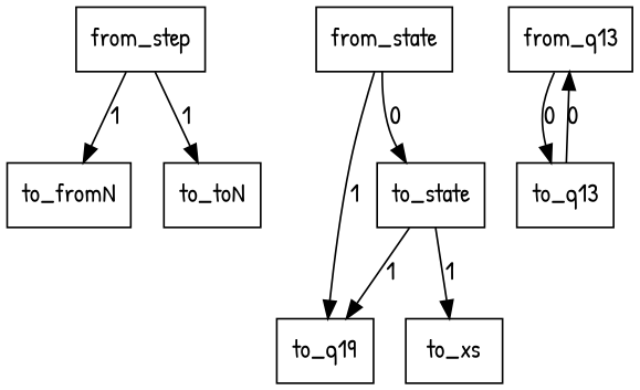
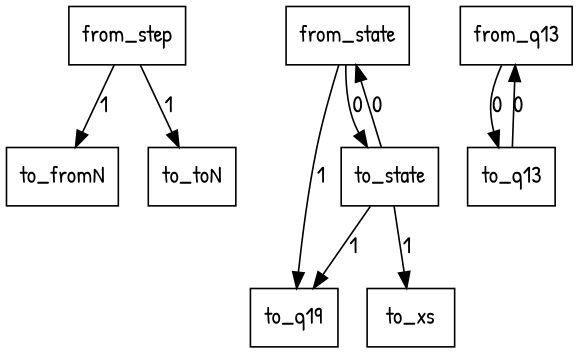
  digraph {
    fontname="Patrick Hand"
    rankdir=TB
    node [fillcolor=white fontname="Patrick Hand" shape=box style=filled]
    edge [fontname="Patrick Hand"]
    n1 [label=<from_step>]
    n2 [label=<to_fromN>]
    n3 [label=<to_toN>]
    n4 [label=<from_state>]
    n5 [label=<to_q19>]
    n6 [label=<to_state>]
    n7 [label=<to_xs>]
    n8 [label=<from_q13>]
    n9 [label=<to_q13>]
    n1 -> n2 [label=1]
    n1 -> n3 [label=1]
    n4 -> n5 [label=1]
    n4 -> n6 [label=0]
+   n6 -> n4 [label=0]
    n6 -> n5 [label=1]
    n6 -> n7 [label=1]
    n8 -> n9 [label=0]
    n9 -> n8 [label=0]
  }
